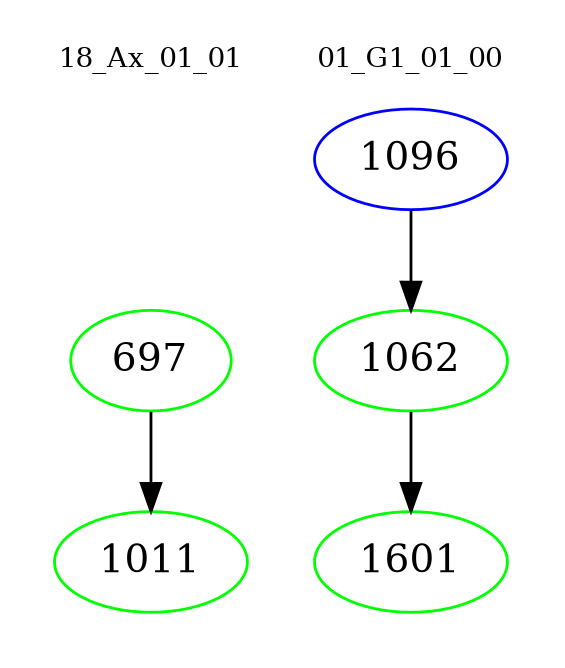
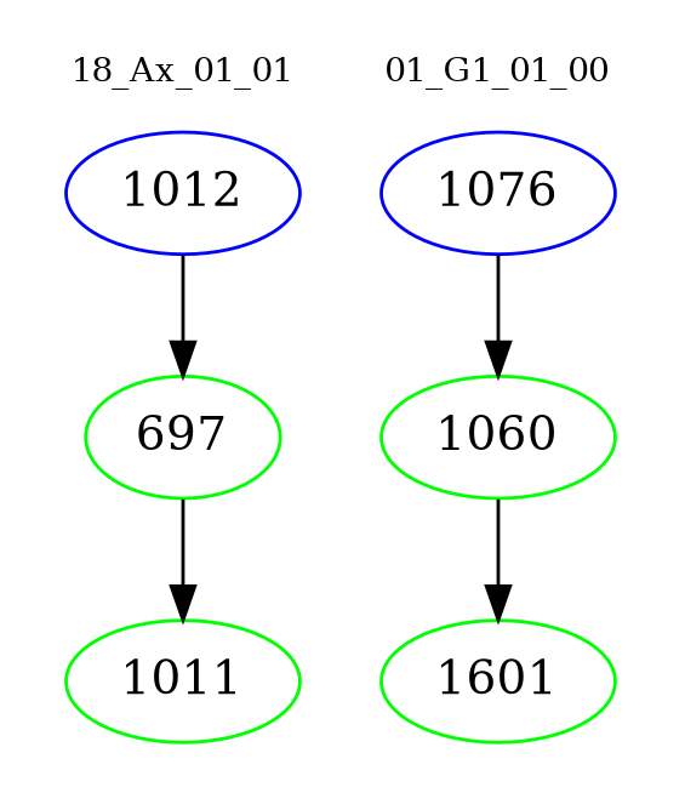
  digraph {
    node [color=green]
    edge [color=black]
+   n1 [color=blue label=1012]
    n2 [label=697]
    n3 [label=1011]
-   n4 [color=blue label=1096]
-   n5 [label=1062]
+   n4 [color=blue label=1076]
+   n5 [label=1060]
    n6 [label=1601]
    subgraph cluster_1 {
      color=white
      fontsize=10
      label="18_Ax_01_01"
+     n1
      n2
      n3
    }
    subgraph cluster_2 {
      color=white
      fontsize=10
      label="01_G1_01_00"
      n4
      n5
      n6
    }
+   n1 -> n2
    n2 -> n3
    n4 -> n5
    n5 -> n6
  }
